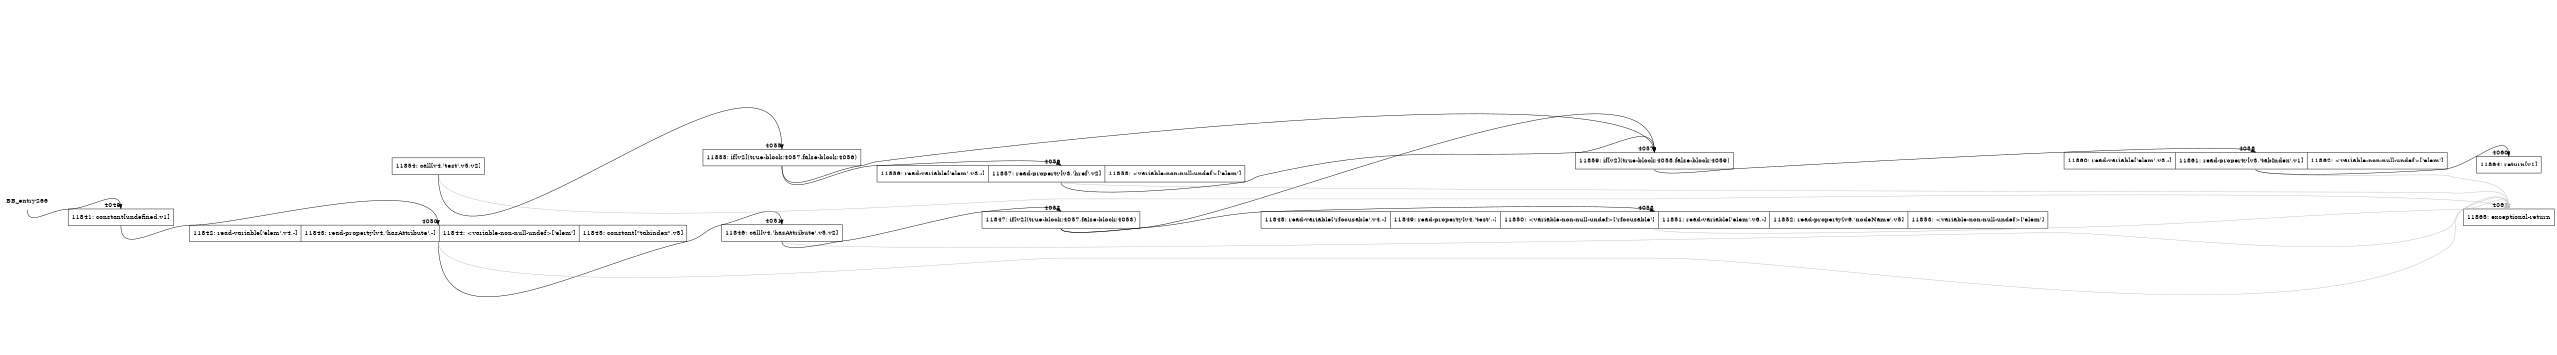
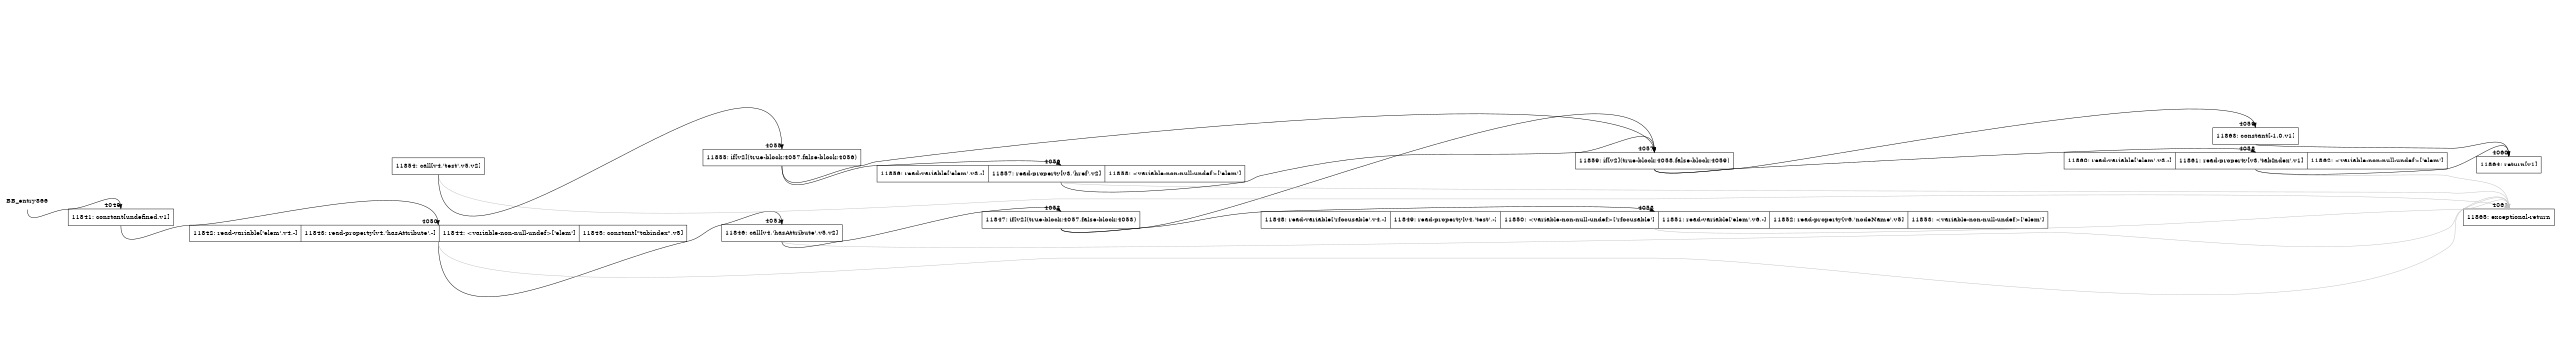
  digraph {
    rankdir=LR
    node [shape=record]
    edge [headport=n tailport=s]
-   BB_entry266 [shape=none]
+   BB_entry266 [shape=none label=BB_entry866]
    n2 [label="{11841: constant[undefined,v1]}"]
    n3 [label="{11842: read-variable['elem',v4,-]|11843: read-property[v4,'hasAttribute',-]|11844: \<variable-non-null-undef\>['elem']|11845: constant[\"tabindex\",v5]}"]
    n4 [label="{11846: call[v4,'hasAttribute',v5,v2]}"]
    n5 [label="{11865: exceptional-return}"]
    n6 [label="{11847: if[v2](true-block:4057,false-block:4053)}"]
    n7 [label="{11859: if[v2](true-block:4058,false-block:4059)}"]
    n8 [label="{11848: read-variable['rfocusable',v4,-]|11849: read-property[v4,'test',-]|11850: \<variable-non-null-undef\>['rfocusable']|11851: read-variable['elem',v6,-]|11852: read-property[v6,'nodeName',v5]|11853: \<variable-non-null-undef\>['elem']}"]
    n9 [label="{11860: read-variable['elem',v3,-]|11861: read-property[v3,'tabIndex',v1]|11862: \<variable-non-null-undef\>['elem']}"]
+   n10 [label="{11863: constant[-1.0,v1]}"]
    n11 [label="{11864: return[v1]}"]
    n12 [label="{11854: call[v4,'test',v5,v2]}"]
    n13 [label="{11855: if[v2](true-block:4057,false-block:4056)}"]
    n14 [label="{11856: read-variable['elem',v3,-]|11857: read-property[v3,'href',v2]|11858: \<variable-non-null-undef\>['elem']}"]
    BB_entry266 -> n2 [headlabel="    4049"]
    n2 -> n3 [headlabel="      4050"]
    n3 -> n4 [headlabel="      4051"]
    n3 -> n5 [color=gray headlabel="      4061"]
    n4 -> n5 [color=gray]
    n4 -> n6 [headlabel="      4052"]
    n6 -> n7 [headlabel="      4057"]
    n6 -> n8 [headlabel="      4053"]
    n7 -> n9 [headlabel="      4058"]
+   n7 -> n10 [headlabel="      4059"]
    n8 -> n5 [color=gray]
    n9 -> n5 [color=gray]
    n9 -> n11 [headlabel="      4060"]
+   n10 -> n11
    n12 -> n5 [color=gray]
    n12 -> n13 [headlabel="      4055"]
    n13 -> n7
    n13 -> n14 [headlabel="      4056"]
    n14 -> n5 [color=gray]
    n14 -> n7
  }
